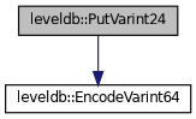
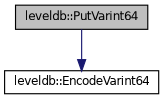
  digraph {
    rankdir=TB
    node [color=black fontname=Helvetica fontsize=10 shape=record style=filled]
-   n1 [fillcolor=grey75 fontcolor=black height=0.2 label="leveldb::PutVarint24" width=0.4]
+   n1 [fillcolor=grey75 fontcolor=black height=0.2 label="leveldb::PutVarint64" width=0.4]
    n2 [fillcolor=white height=0.2 label="leveldb::EncodeVarint64" width=0.4]
    n1 -> n2 [color=midnightblue fontname=Helvetica fontsize=10 labelfontname=Helvetica labelfontsize=10 style=solid]
  }
